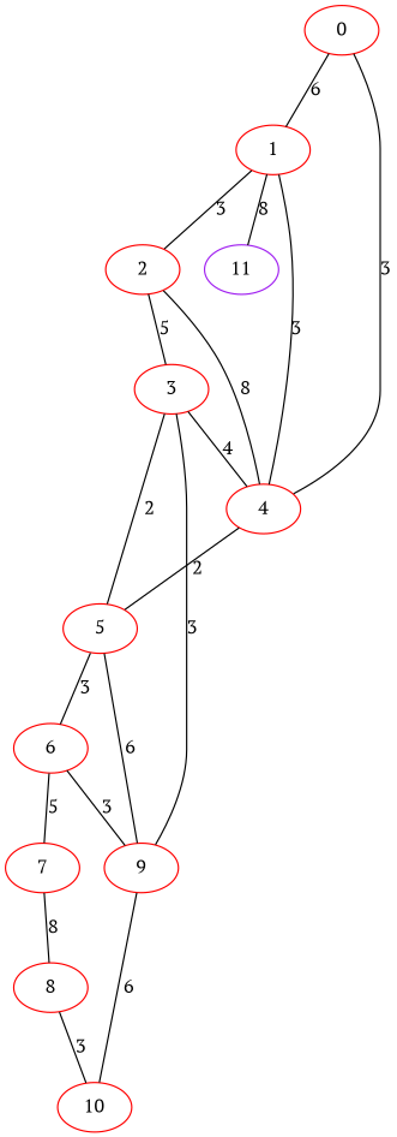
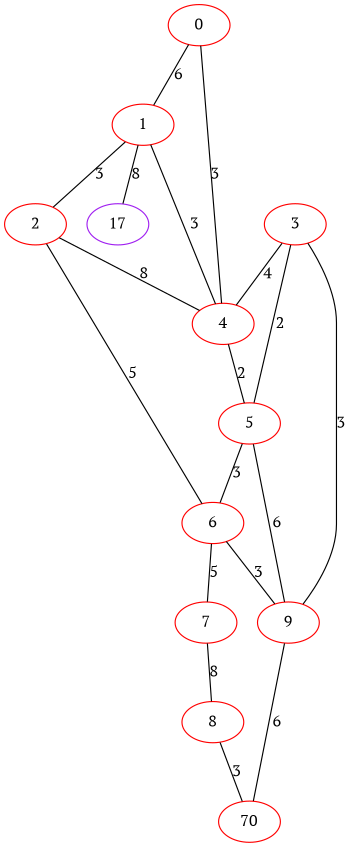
  graph {
    fontname="PT Serif"
    node [color=red fontname="PT Serif" weight=1]
    edge [fontname="PT Serif"]
    0
    1
    4
    2
-   11 [color=purple weight=4]
+   11 [color=purple weight=4 label=17]
    5
    3
    9
    6
    7
-   10
+   10 [label=70]
    8
    0 -- 1 [label=6]
    0 -- 4 [label=3]
    1 -- 4 [label=3]
    1 -- 2 [label=3]
    1 -- 11 [label=8]
    4 -- 5 [label=2]
    2 -- 4 [label=8]
-   2 -- 3 [label=5]
+   2 -- 6 [label=5]
    5 -- 9 [label=6]
    5 -- 6 [label=3]
    3 -- 4 [label=4]
    3 -- 5 [label=2]
    3 -- 9 [label=3]
    9 -- 10 [label=6]
    6 -- 9 [label=3]
    6 -- 7 [label=5]
    7 -- 8 [label=8]
    8 -- 10 [label=3]
  }
